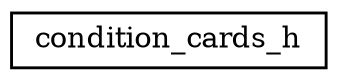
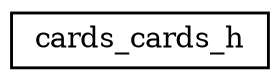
  digraph {
    rankdir=LR
    fontname="DejaVu Serif"
-   n1 [color=black fillcolor=white fontname="DejaVu Serif" fontsize=10 height=0.2 label=condition_cards_h shape=record style=filled width=0.4]
+   n1 [color=black fillcolor=white fontname="DejaVu Serif" fontsize=10 height=0.2 label=cards_cards_h shape=record style=filled width=0.4]
  }
